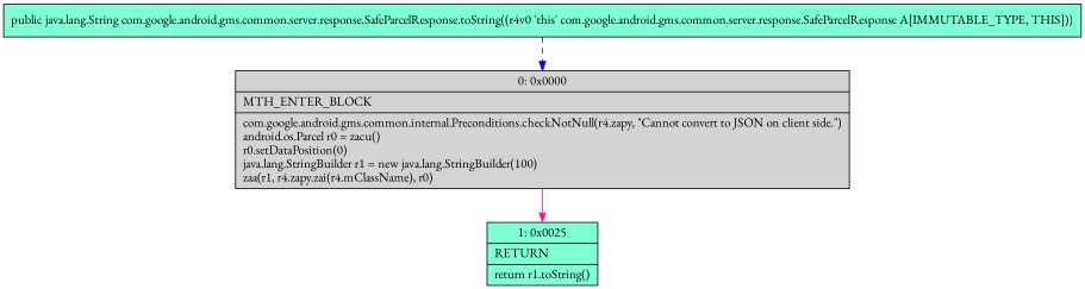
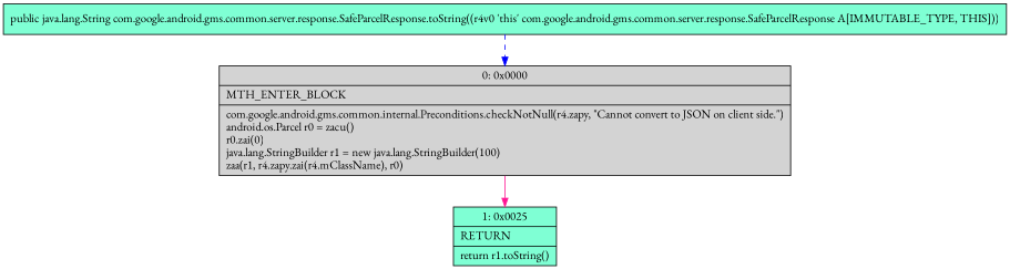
  digraph {
    fontname="EB Garamond"
    node [shape=record style=filled fillcolor=aquamarine fontname="EB Garamond"]
    edge [fontname="EB Garamond"]
-   n1 [label="{0\:\ 0x0000|MTH_ENTER_BLOCK\l|com.google.android.gms.common.internal.Preconditions.checkNotNull(r4.zapy, \"Cannot convert to JSON on client side.\")\landroid.os.Parcel r0 = zacu()\lr0.setDataPosition(0)\ljava.lang.StringBuilder r1 = new java.lang.StringBuilder(100)\lzaa(r1, r4.zapy.zai(r4.mClassName), r0)\l}" fillcolor=lightgrey]
+   n1 [label="{0\:\ 0x0000|MTH_ENTER_BLOCK\l|com.google.android.gms.common.internal.Preconditions.checkNotNull(r4.zapy, \"Cannot convert to JSON on client side.\")\landroid.os.Parcel r0 = zacu()\lr0.zai(0)\ljava.lang.StringBuilder r1 = new java.lang.StringBuilder(100)\lzaa(r1, r4.zapy.zai(r4.mClassName), r0)\l}" fillcolor=lightgrey]
    n2 [label="{1\:\ 0x0025|RETURN\l|return r1.toString()\l}"]
    n3 [label="{public java.lang.String com.google.android.gms.common.server.response.SafeParcelResponse.toString((r4v0 'this' com.google.android.gms.common.server.response.SafeParcelResponse A[IMMUTABLE_TYPE, THIS])) }"]
    n1 -> n2 [color=deeppink style=solid]
    n3 -> n1 [color=blue style=dashed]
  }
